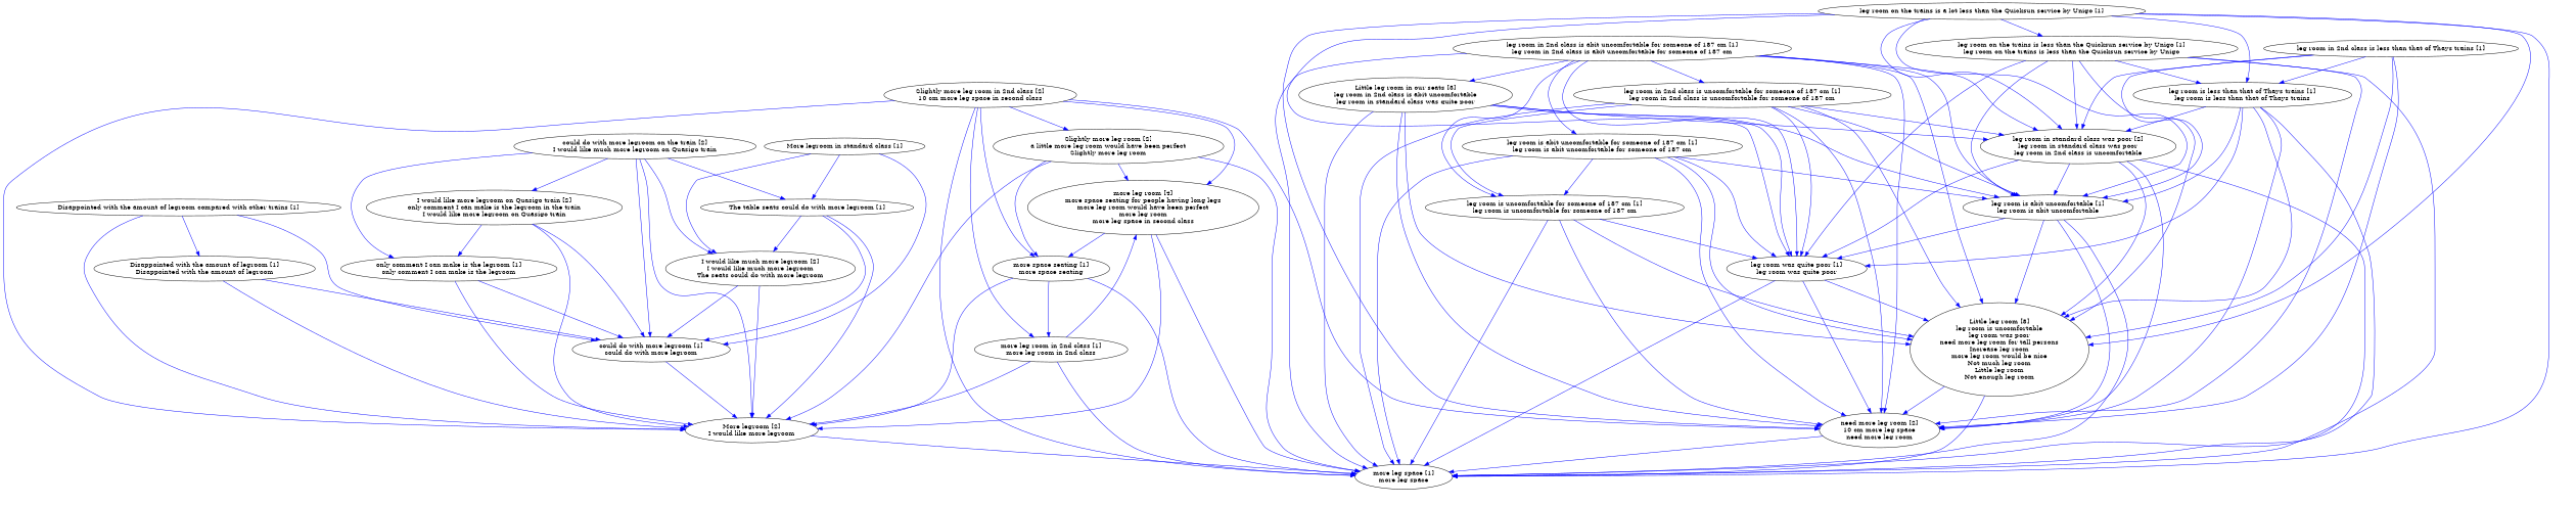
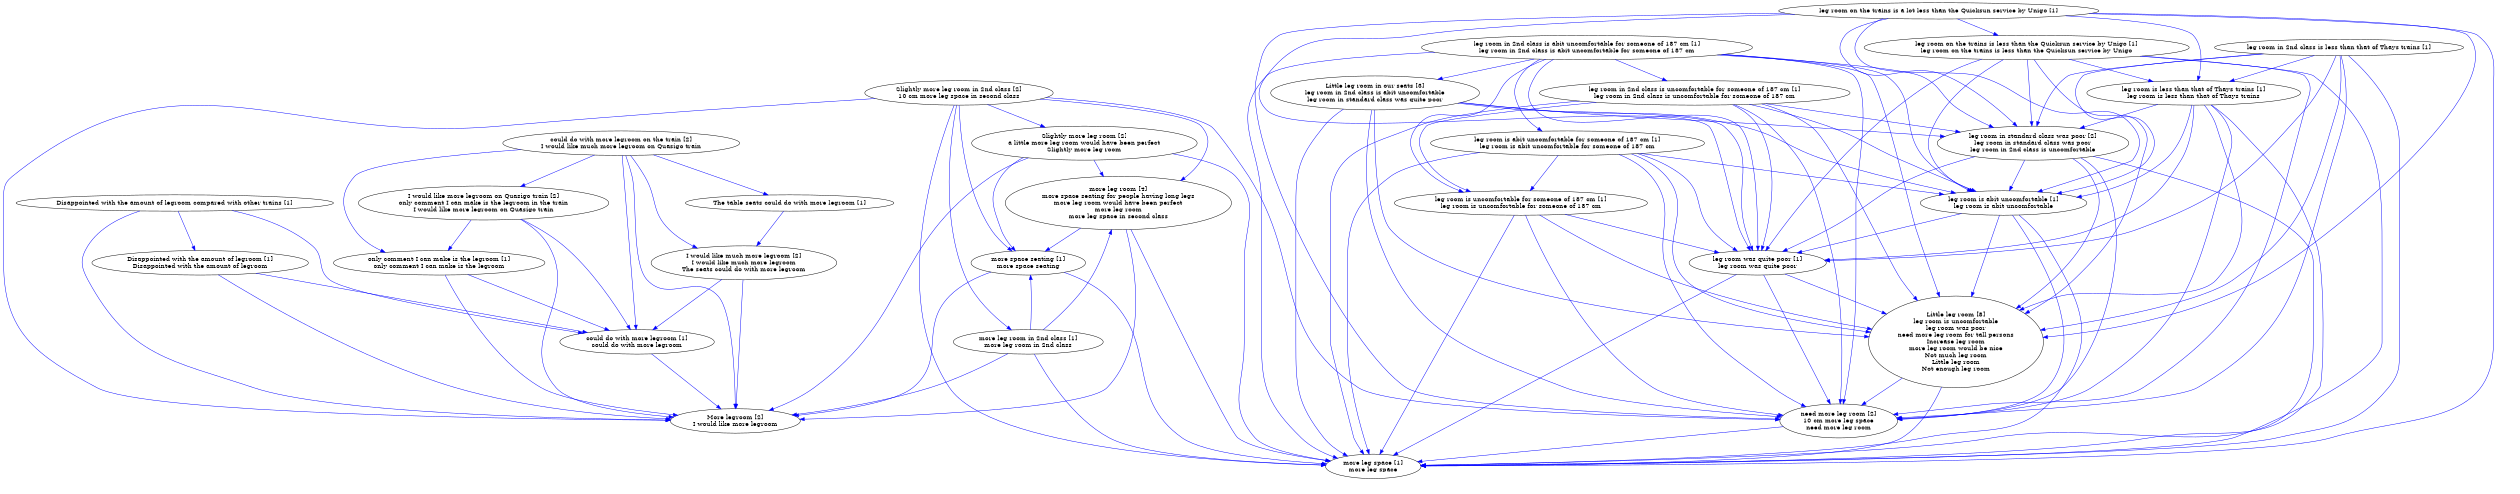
  digraph {
    edge [color=blue]
    "I would like more legroom on Quasigo train [2]\nonly comment I can make is the legroom in the train\nI would like more legroom on Quasigo train"
    "More legroom [2]\nI would like more legroom"
    "could do with more legroom [1]\ncould do with more legroom"
    "only comment I can make is the legroom [1]\nonly comment I can make is the legroom"
    "more leg room [4]\nmore space seating for people having long legs\nmore leg room would have been perfect\nmore leg room\nmore leg space in second class"
    "more leg space [1]\nmore leg space"
    "more space seating [1]\nmore space seating"
    "need more leg room [2]\n10 cm more leg space\nneed more leg room"
    "I would like much more legroom [2]\nI would like much more legroom\nThe seats could do with more legroom"
    "Little leg room [8]\nleg room is uncomfortable\nleg room was poor\nneed more leg room for tall persons\nIncrease leg room\nmore leg room would be nice\nNot much leg room\nLittle leg room\nNot enough leg room"
    "Little leg room in our seats [3]\nleg room in 2nd class is abit uncomfortable\nleg room in standard class was quite poor"
    "leg room in standard class was poor [2]\nleg room in standard class was poor\nleg room in 2nd class is uncomfortable"
    "leg room is abit uncomfortable [1]\nleg room is abit uncomfortable"
    "leg room was quite poor [1]\nleg room was quite poor"
    "could do with more legroom on the train [2]\nI would like much more legroom on Quasigo train"
    "The table seats could do with more legroom [1]"
    "Slightly more leg room in 2nd class [2]\n10 cm more leg space in second class"
    "Slightly more leg room [2]\na little more leg room would have been perfect\nSlightly more leg room"
    "more leg room in 2nd class [1]\nmore leg room in 2nd class"
    "Disappointed with the amount of legroom compared with other trains [1]"
    "Disappointed with the amount of legroom [1]\nDisappointed with the amount of legroom"
-   "More legroom in standard class [1]"
    "leg room in 2nd class is abit uncomfortable for someone of 187 cm [1]\nleg room in 2nd class is abit uncomfortable for someone of 187 cm"
    "leg room is abit uncomfortable for someone of 187 cm [1]\nleg room is abit uncomfortable for someone of 187 cm"
    "leg room is uncomfortable for someone of 187 cm [1]\nleg room is uncomfortable for someone of 187 cm"
    "leg room in 2nd class is uncomfortable for someone of 187 cm [1]\nleg room in 2nd class is uncomfortable for someone of 187 cm"
    "leg room in 2nd class is less than that of Thays trains [1]"
    "leg room is less than that of Thays trains [1]\nleg room is less than that of Thays trains"
    "leg room on the trains is a lot less than the Quicksun service by Unigo [1]"
    "leg room on the trains is less than the Quicksun service by Unigo [1]\nleg room on the trains is less than the Quicksun service by Unigo"
    "I would like more legroom on Quasigo train [2]\nonly comment I can make is the legroom in the train\nI would like more legroom on Quasigo train" -> "More legroom [2]\nI would like more legroom"
    "I would like more legroom on Quasigo train [2]\nonly comment I can make is the legroom in the train\nI would like more legroom on Quasigo train" -> "could do with more legroom [1]\ncould do with more legroom"
    "I would like more legroom on Quasigo train [2]\nonly comment I can make is the legroom in the train\nI would like more legroom on Quasigo train" -> "only comment I can make is the legroom [1]\nonly comment I can make is the legroom"
    "could do with more legroom [1]\ncould do with more legroom" -> "More legroom [2]\nI would like more legroom"
    "only comment I can make is the legroom [1]\nonly comment I can make is the legroom" -> "More legroom [2]\nI would like more legroom"
    "only comment I can make is the legroom [1]\nonly comment I can make is the legroom" -> "could do with more legroom [1]\ncould do with more legroom"
    "more leg room [4]\nmore space seating for people having long legs\nmore leg room would have been perfect\nmore leg room\nmore leg space in second class" -> "More legroom [2]\nI would like more legroom"
    "more leg room [4]\nmore space seating for people having long legs\nmore leg room would have been perfect\nmore leg room\nmore leg space in second class" -> "more leg space [1]\nmore leg space"
    "more leg room [4]\nmore space seating for people having long legs\nmore leg room would have been perfect\nmore leg room\nmore leg space in second class" -> "more space seating [1]\nmore space seating"
    "more space seating [1]\nmore space seating" -> "More legroom [2]\nI would like more legroom"
    "more space seating [1]\nmore space seating" -> "more leg space [1]\nmore leg space"
    "need more leg room [2]\n10 cm more leg space\nneed more leg room" -> "more leg space [1]\nmore leg space"
    "I would like much more legroom [2]\nI would like much more legroom\nThe seats could do with more legroom" -> "More legroom [2]\nI would like more legroom"
    "I would like much more legroom [2]\nI would like much more legroom\nThe seats could do with more legroom" -> "could do with more legroom [1]\ncould do with more legroom"
    "Little leg room [8]\nleg room is uncomfortable\nleg room was poor\nneed more leg room for tall persons\nIncrease leg room\nmore leg room would be nice\nNot much leg room\nLittle leg room\nNot enough leg room" -> "more leg space [1]\nmore leg space"
    "Little leg room [8]\nleg room is uncomfortable\nleg room was poor\nneed more leg room for tall persons\nIncrease leg room\nmore leg room would be nice\nNot much leg room\nLittle leg room\nNot enough leg room" -> "need more leg room [2]\n10 cm more leg space\nneed more leg room"
    "Little leg room in our seats [3]\nleg room in 2nd class is abit uncomfortable\nleg room in standard class was quite poor" -> "more leg space [1]\nmore leg space"
    "Little leg room in our seats [3]\nleg room in 2nd class is abit uncomfortable\nleg room in standard class was quite poor" -> "need more leg room [2]\n10 cm more leg space\nneed more leg room"
    "Little leg room in our seats [3]\nleg room in 2nd class is abit uncomfortable\nleg room in standard class was quite poor" -> "Little leg room [8]\nleg room is uncomfortable\nleg room was poor\nneed more leg room for tall persons\nIncrease leg room\nmore leg room would be nice\nNot much leg room\nLittle leg room\nNot enough leg room"
    "Little leg room in our seats [3]\nleg room in 2nd class is abit uncomfortable\nleg room in standard class was quite poor" -> "leg room in standard class was poor [2]\nleg room in standard class was poor\nleg room in 2nd class is uncomfortable"
    "Little leg room in our seats [3]\nleg room in 2nd class is abit uncomfortable\nleg room in standard class was quite poor" -> "leg room is abit uncomfortable [1]\nleg room is abit uncomfortable"
    "Little leg room in our seats [3]\nleg room in 2nd class is abit uncomfortable\nleg room in standard class was quite poor" -> "leg room was quite poor [1]\nleg room was quite poor"
    "leg room in standard class was poor [2]\nleg room in standard class was poor\nleg room in 2nd class is uncomfortable" -> "more leg space [1]\nmore leg space"
    "leg room in standard class was poor [2]\nleg room in standard class was poor\nleg room in 2nd class is uncomfortable" -> "need more leg room [2]\n10 cm more leg space\nneed more leg room"
    "leg room in standard class was poor [2]\nleg room in standard class was poor\nleg room in 2nd class is uncomfortable" -> "Little leg room [8]\nleg room is uncomfortable\nleg room was poor\nneed more leg room for tall persons\nIncrease leg room\nmore leg room would be nice\nNot much leg room\nLittle leg room\nNot enough leg room"
    "leg room in standard class was poor [2]\nleg room in standard class was poor\nleg room in 2nd class is uncomfortable" -> "leg room is abit uncomfortable [1]\nleg room is abit uncomfortable"
    "leg room in standard class was poor [2]\nleg room in standard class was poor\nleg room in 2nd class is uncomfortable" -> "leg room was quite poor [1]\nleg room was quite poor"
    "leg room is abit uncomfortable [1]\nleg room is abit uncomfortable" -> "more leg space [1]\nmore leg space"
    "leg room is abit uncomfortable [1]\nleg room is abit uncomfortable" -> "need more leg room [2]\n10 cm more leg space\nneed more leg room"
    "leg room is abit uncomfortable [1]\nleg room is abit uncomfortable" -> "Little leg room [8]\nleg room is uncomfortable\nleg room was poor\nneed more leg room for tall persons\nIncrease leg room\nmore leg room would be nice\nNot much leg room\nLittle leg room\nNot enough leg room"
    "leg room is abit uncomfortable [1]\nleg room is abit uncomfortable" -> "leg room was quite poor [1]\nleg room was quite poor"
    "leg room was quite poor [1]\nleg room was quite poor" -> "more leg space [1]\nmore leg space"
    "leg room was quite poor [1]\nleg room was quite poor" -> "need more leg room [2]\n10 cm more leg space\nneed more leg room"
    "leg room was quite poor [1]\nleg room was quite poor" -> "Little leg room [8]\nleg room is uncomfortable\nleg room was poor\nneed more leg room for tall persons\nIncrease leg room\nmore leg room would be nice\nNot much leg room\nLittle leg room\nNot enough leg room"
    "could do with more legroom on the train [2]\nI would like much more legroom on Quasigo train" -> "I would like more legroom on Quasigo train [2]\nonly comment I can make is the legroom in the train\nI would like more legroom on Quasigo train"
    "could do with more legroom on the train [2]\nI would like much more legroom on Quasigo train" -> "More legroom [2]\nI would like more legroom"
    "could do with more legroom on the train [2]\nI would like much more legroom on Quasigo train" -> "could do with more legroom [1]\ncould do with more legroom"
    "could do with more legroom on the train [2]\nI would like much more legroom on Quasigo train" -> "only comment I can make is the legroom [1]\nonly comment I can make is the legroom"
    "could do with more legroom on the train [2]\nI would like much more legroom on Quasigo train" -> "I would like much more legroom [2]\nI would like much more legroom\nThe seats could do with more legroom"
    "could do with more legroom on the train [2]\nI would like much more legroom on Quasigo train" -> "The table seats could do with more legroom [1]"
-   "The table seats could do with more legroom [1]" -> "More legroom [2]\nI would like more legroom"
-   "The table seats could do with more legroom [1]" -> "could do with more legroom [1]\ncould do with more legroom"
    "The table seats could do with more legroom [1]" -> "I would like much more legroom [2]\nI would like much more legroom\nThe seats could do with more legroom"
    "Slightly more leg room in 2nd class [2]\n10 cm more leg space in second class" -> "More legroom [2]\nI would like more legroom"
    "Slightly more leg room in 2nd class [2]\n10 cm more leg space in second class" -> "more leg room [4]\nmore space seating for people having long legs\nmore leg room would have been perfect\nmore leg room\nmore leg space in second class"
    "Slightly more leg room in 2nd class [2]\n10 cm more leg space in second class" -> "more leg space [1]\nmore leg space"
    "Slightly more leg room in 2nd class [2]\n10 cm more leg space in second class" -> "more space seating [1]\nmore space seating"
    "Slightly more leg room in 2nd class [2]\n10 cm more leg space in second class" -> "need more leg room [2]\n10 cm more leg space\nneed more leg room"
    "Slightly more leg room in 2nd class [2]\n10 cm more leg space in second class" -> "Slightly more leg room [2]\na little more leg room would have been perfect\nSlightly more leg room"
    "Slightly more leg room in 2nd class [2]\n10 cm more leg space in second class" -> "more leg room in 2nd class [1]\nmore leg room in 2nd class"
    "Slightly more leg room [2]\na little more leg room would have been perfect\nSlightly more leg room" -> "More legroom [2]\nI would like more legroom"
    "Slightly more leg room [2]\na little more leg room would have been perfect\nSlightly more leg room" -> "more leg room [4]\nmore space seating for people having long legs\nmore leg room would have been perfect\nmore leg room\nmore leg space in second class"
    "Slightly more leg room [2]\na little more leg room would have been perfect\nSlightly more leg room" -> "more leg space [1]\nmore leg space"
    "Slightly more leg room [2]\na little more leg room would have been perfect\nSlightly more leg room" -> "more space seating [1]\nmore space seating"
    "more leg room in 2nd class [1]\nmore leg room in 2nd class" -> "More legroom [2]\nI would like more legroom"
    "more leg room in 2nd class [1]\nmore leg room in 2nd class" -> "more leg room [4]\nmore space seating for people having long legs\nmore leg room would have been perfect\nmore leg room\nmore leg space in second class"
    "more leg room in 2nd class [1]\nmore leg room in 2nd class" -> "more leg space [1]\nmore leg space"
-   "more space seating [1]\nmore space seating" -> "more leg room in 2nd class [1]\nmore leg room in 2nd class"
+   "more leg room in 2nd class [1]\nmore leg room in 2nd class" -> "more space seating [1]\nmore space seating"
    "Disappointed with the amount of legroom compared with other trains [1]" -> "More legroom [2]\nI would like more legroom"
    "Disappointed with the amount of legroom compared with other trains [1]" -> "could do with more legroom [1]\ncould do with more legroom"
    "Disappointed with the amount of legroom compared with other trains [1]" -> "Disappointed with the amount of legroom [1]\nDisappointed with the amount of legroom"
    "Disappointed with the amount of legroom [1]\nDisappointed with the amount of legroom" -> "More legroom [2]\nI would like more legroom"
    "Disappointed with the amount of legroom [1]\nDisappointed with the amount of legroom" -> "could do with more legroom [1]\ncould do with more legroom"
-   "More legroom in standard class [1]" -> "could do with more legroom [1]\ncould do with more legroom"
-   "More legroom in standard class [1]" -> "I would like much more legroom [2]\nI would like much more legroom\nThe seats could do with more legroom"
-   "More legroom in standard class [1]" -> "The table seats could do with more legroom [1]"
    "leg room in 2nd class is abit uncomfortable for someone of 187 cm [1]\nleg room in 2nd class is abit uncomfortable for someone of 187 cm" -> "more leg space [1]\nmore leg space"
    "leg room in 2nd class is abit uncomfortable for someone of 187 cm [1]\nleg room in 2nd class is abit uncomfortable for someone of 187 cm" -> "need more leg room [2]\n10 cm more leg space\nneed more leg room"
    "leg room in 2nd class is abit uncomfortable for someone of 187 cm [1]\nleg room in 2nd class is abit uncomfortable for someone of 187 cm" -> "Little leg room [8]\nleg room is uncomfortable\nleg room was poor\nneed more leg room for tall persons\nIncrease leg room\nmore leg room would be nice\nNot much leg room\nLittle leg room\nNot enough leg room"
    "leg room in 2nd class is abit uncomfortable for someone of 187 cm [1]\nleg room in 2nd class is abit uncomfortable for someone of 187 cm" -> "Little leg room in our seats [3]\nleg room in 2nd class is abit uncomfortable\nleg room in standard class was quite poor"
    "leg room in 2nd class is abit uncomfortable for someone of 187 cm [1]\nleg room in 2nd class is abit uncomfortable for someone of 187 cm" -> "leg room in standard class was poor [2]\nleg room in standard class was poor\nleg room in 2nd class is uncomfortable"
    "leg room in 2nd class is abit uncomfortable for someone of 187 cm [1]\nleg room in 2nd class is abit uncomfortable for someone of 187 cm" -> "leg room is abit uncomfortable [1]\nleg room is abit uncomfortable"
    "leg room in 2nd class is abit uncomfortable for someone of 187 cm [1]\nleg room in 2nd class is abit uncomfortable for someone of 187 cm" -> "leg room was quite poor [1]\nleg room was quite poor"
    "leg room in 2nd class is abit uncomfortable for someone of 187 cm [1]\nleg room in 2nd class is abit uncomfortable for someone of 187 cm" -> "leg room is abit uncomfortable for someone of 187 cm [1]\nleg room is abit uncomfortable for someone of 187 cm"
    "leg room in 2nd class is abit uncomfortable for someone of 187 cm [1]\nleg room in 2nd class is abit uncomfortable for someone of 187 cm" -> "leg room is uncomfortable for someone of 187 cm [1]\nleg room is uncomfortable for someone of 187 cm"
    "leg room in 2nd class is abit uncomfortable for someone of 187 cm [1]\nleg room in 2nd class is abit uncomfortable for someone of 187 cm" -> "leg room in 2nd class is uncomfortable for someone of 187 cm [1]\nleg room in 2nd class is uncomfortable for someone of 187 cm"
    "leg room is abit uncomfortable for someone of 187 cm [1]\nleg room is abit uncomfortable for someone of 187 cm" -> "more leg space [1]\nmore leg space"
    "leg room is abit uncomfortable for someone of 187 cm [1]\nleg room is abit uncomfortable for someone of 187 cm" -> "need more leg room [2]\n10 cm more leg space\nneed more leg room"
    "leg room is abit uncomfortable for someone of 187 cm [1]\nleg room is abit uncomfortable for someone of 187 cm" -> "Little leg room [8]\nleg room is uncomfortable\nleg room was poor\nneed more leg room for tall persons\nIncrease leg room\nmore leg room would be nice\nNot much leg room\nLittle leg room\nNot enough leg room"
    "leg room is abit uncomfortable for someone of 187 cm [1]\nleg room is abit uncomfortable for someone of 187 cm" -> "leg room is abit uncomfortable [1]\nleg room is abit uncomfortable"
    "leg room is abit uncomfortable for someone of 187 cm [1]\nleg room is abit uncomfortable for someone of 187 cm" -> "leg room was quite poor [1]\nleg room was quite poor"
    "leg room is abit uncomfortable for someone of 187 cm [1]\nleg room is abit uncomfortable for someone of 187 cm" -> "leg room is uncomfortable for someone of 187 cm [1]\nleg room is uncomfortable for someone of 187 cm"
    "leg room is uncomfortable for someone of 187 cm [1]\nleg room is uncomfortable for someone of 187 cm" -> "more leg space [1]\nmore leg space"
    "leg room is uncomfortable for someone of 187 cm [1]\nleg room is uncomfortable for someone of 187 cm" -> "need more leg room [2]\n10 cm more leg space\nneed more leg room"
    "leg room is uncomfortable for someone of 187 cm [1]\nleg room is uncomfortable for someone of 187 cm" -> "Little leg room [8]\nleg room is uncomfortable\nleg room was poor\nneed more leg room for tall persons\nIncrease leg room\nmore leg room would be nice\nNot much leg room\nLittle leg room\nNot enough leg room"
    "leg room is uncomfortable for someone of 187 cm [1]\nleg room is uncomfortable for someone of 187 cm" -> "leg room was quite poor [1]\nleg room was quite poor"
    "leg room in 2nd class is uncomfortable for someone of 187 cm [1]\nleg room in 2nd class is uncomfortable for someone of 187 cm" -> "more leg space [1]\nmore leg space"
    "leg room in 2nd class is uncomfortable for someone of 187 cm [1]\nleg room in 2nd class is uncomfortable for someone of 187 cm" -> "need more leg room [2]\n10 cm more leg space\nneed more leg room"
    "leg room in 2nd class is uncomfortable for someone of 187 cm [1]\nleg room in 2nd class is uncomfortable for someone of 187 cm" -> "Little leg room [8]\nleg room is uncomfortable\nleg room was poor\nneed more leg room for tall persons\nIncrease leg room\nmore leg room would be nice\nNot much leg room\nLittle leg room\nNot enough leg room"
    "leg room in 2nd class is uncomfortable for someone of 187 cm [1]\nleg room in 2nd class is uncomfortable for someone of 187 cm" -> "leg room in standard class was poor [2]\nleg room in standard class was poor\nleg room in 2nd class is uncomfortable"
    "leg room in 2nd class is uncomfortable for someone of 187 cm [1]\nleg room in 2nd class is uncomfortable for someone of 187 cm" -> "leg room is abit uncomfortable [1]\nleg room is abit uncomfortable"
    "leg room in 2nd class is uncomfortable for someone of 187 cm [1]\nleg room in 2nd class is uncomfortable for someone of 187 cm" -> "leg room was quite poor [1]\nleg room was quite poor"
    "leg room in 2nd class is uncomfortable for someone of 187 cm [1]\nleg room in 2nd class is uncomfortable for someone of 187 cm" -> "leg room is uncomfortable for someone of 187 cm [1]\nleg room is uncomfortable for someone of 187 cm"
-   "More legroom [2]\nI would like more legroom" -> "more leg space [1]\nmore leg space"
+   "leg room in 2nd class is less than that of Thays trains [1]" -> "more leg space [1]\nmore leg space"
    "leg room in 2nd class is less than that of Thays trains [1]" -> "need more leg room [2]\n10 cm more leg space\nneed more leg room"
    "leg room in 2nd class is less than that of Thays trains [1]" -> "Little leg room [8]\nleg room is uncomfortable\nleg room was poor\nneed more leg room for tall persons\nIncrease leg room\nmore leg room would be nice\nNot much leg room\nLittle leg room\nNot enough leg room"
    "leg room in 2nd class is less than that of Thays trains [1]" -> "leg room in standard class was poor [2]\nleg room in standard class was poor\nleg room in 2nd class is uncomfortable"
    "leg room in 2nd class is less than that of Thays trains [1]" -> "leg room is abit uncomfortable [1]\nleg room is abit uncomfortable"
+   "leg room in 2nd class is less than that of Thays trains [1]" -> "leg room was quite poor [1]\nleg room was quite poor"
    "leg room in 2nd class is less than that of Thays trains [1]" -> "leg room is less than that of Thays trains [1]\nleg room is less than that of Thays trains"
    "leg room is less than that of Thays trains [1]\nleg room is less than that of Thays trains" -> "more leg space [1]\nmore leg space"
    "leg room is less than that of Thays trains [1]\nleg room is less than that of Thays trains" -> "need more leg room [2]\n10 cm more leg space\nneed more leg room"
    "leg room is less than that of Thays trains [1]\nleg room is less than that of Thays trains" -> "Little leg room [8]\nleg room is uncomfortable\nleg room was poor\nneed more leg room for tall persons\nIncrease leg room\nmore leg room would be nice\nNot much leg room\nLittle leg room\nNot enough leg room"
    "leg room is less than that of Thays trains [1]\nleg room is less than that of Thays trains" -> "leg room in standard class was poor [2]\nleg room in standard class was poor\nleg room in 2nd class is uncomfortable"
    "leg room is less than that of Thays trains [1]\nleg room is less than that of Thays trains" -> "leg room is abit uncomfortable [1]\nleg room is abit uncomfortable"
    "leg room is less than that of Thays trains [1]\nleg room is less than that of Thays trains" -> "leg room was quite poor [1]\nleg room was quite poor"
    "leg room on the trains is a lot less than the Quicksun service by Unigo [1]" -> "more leg space [1]\nmore leg space"
    "leg room on the trains is a lot less than the Quicksun service by Unigo [1]" -> "need more leg room [2]\n10 cm more leg space\nneed more leg room"
    "leg room on the trains is a lot less than the Quicksun service by Unigo [1]" -> "Little leg room [8]\nleg room is uncomfortable\nleg room was poor\nneed more leg room for tall persons\nIncrease leg room\nmore leg room would be nice\nNot much leg room\nLittle leg room\nNot enough leg room"
    "leg room on the trains is a lot less than the Quicksun service by Unigo [1]" -> "leg room in standard class was poor [2]\nleg room in standard class was poor\nleg room in 2nd class is uncomfortable"
    "leg room on the trains is a lot less than the Quicksun service by Unigo [1]" -> "leg room is abit uncomfortable [1]\nleg room is abit uncomfortable"
    "leg room on the trains is a lot less than the Quicksun service by Unigo [1]" -> "leg room was quite poor [1]\nleg room was quite poor"
    "leg room on the trains is a lot less than the Quicksun service by Unigo [1]" -> "leg room is less than that of Thays trains [1]\nleg room is less than that of Thays trains"
    "leg room on the trains is a lot less than the Quicksun service by Unigo [1]" -> "leg room on the trains is less than the Quicksun service by Unigo [1]\nleg room on the trains is less than the Quicksun service by Unigo"
    "leg room on the trains is less than the Quicksun service by Unigo [1]\nleg room on the trains is less than the Quicksun service by Unigo" -> "more leg space [1]\nmore leg space"
    "leg room on the trains is less than the Quicksun service by Unigo [1]\nleg room on the trains is less than the Quicksun service by Unigo" -> "need more leg room [2]\n10 cm more leg space\nneed more leg room"
    "leg room on the trains is less than the Quicksun service by Unigo [1]\nleg room on the trains is less than the Quicksun service by Unigo" -> "Little leg room [8]\nleg room is uncomfortable\nleg room was poor\nneed more leg room for tall persons\nIncrease leg room\nmore leg room would be nice\nNot much leg room\nLittle leg room\nNot enough leg room"
    "leg room on the trains is less than the Quicksun service by Unigo [1]\nleg room on the trains is less than the Quicksun service by Unigo" -> "leg room in standard class was poor [2]\nleg room in standard class was poor\nleg room in 2nd class is uncomfortable"
    "leg room on the trains is less than the Quicksun service by Unigo [1]\nleg room on the trains is less than the Quicksun service by Unigo" -> "leg room is abit uncomfortable [1]\nleg room is abit uncomfortable"
    "leg room on the trains is less than the Quicksun service by Unigo [1]\nleg room on the trains is less than the Quicksun service by Unigo" -> "leg room was quite poor [1]\nleg room was quite poor"
    "leg room on the trains is less than the Quicksun service by Unigo [1]\nleg room on the trains is less than the Quicksun service by Unigo" -> "leg room is less than that of Thays trains [1]\nleg room is less than that of Thays trains"
  }
